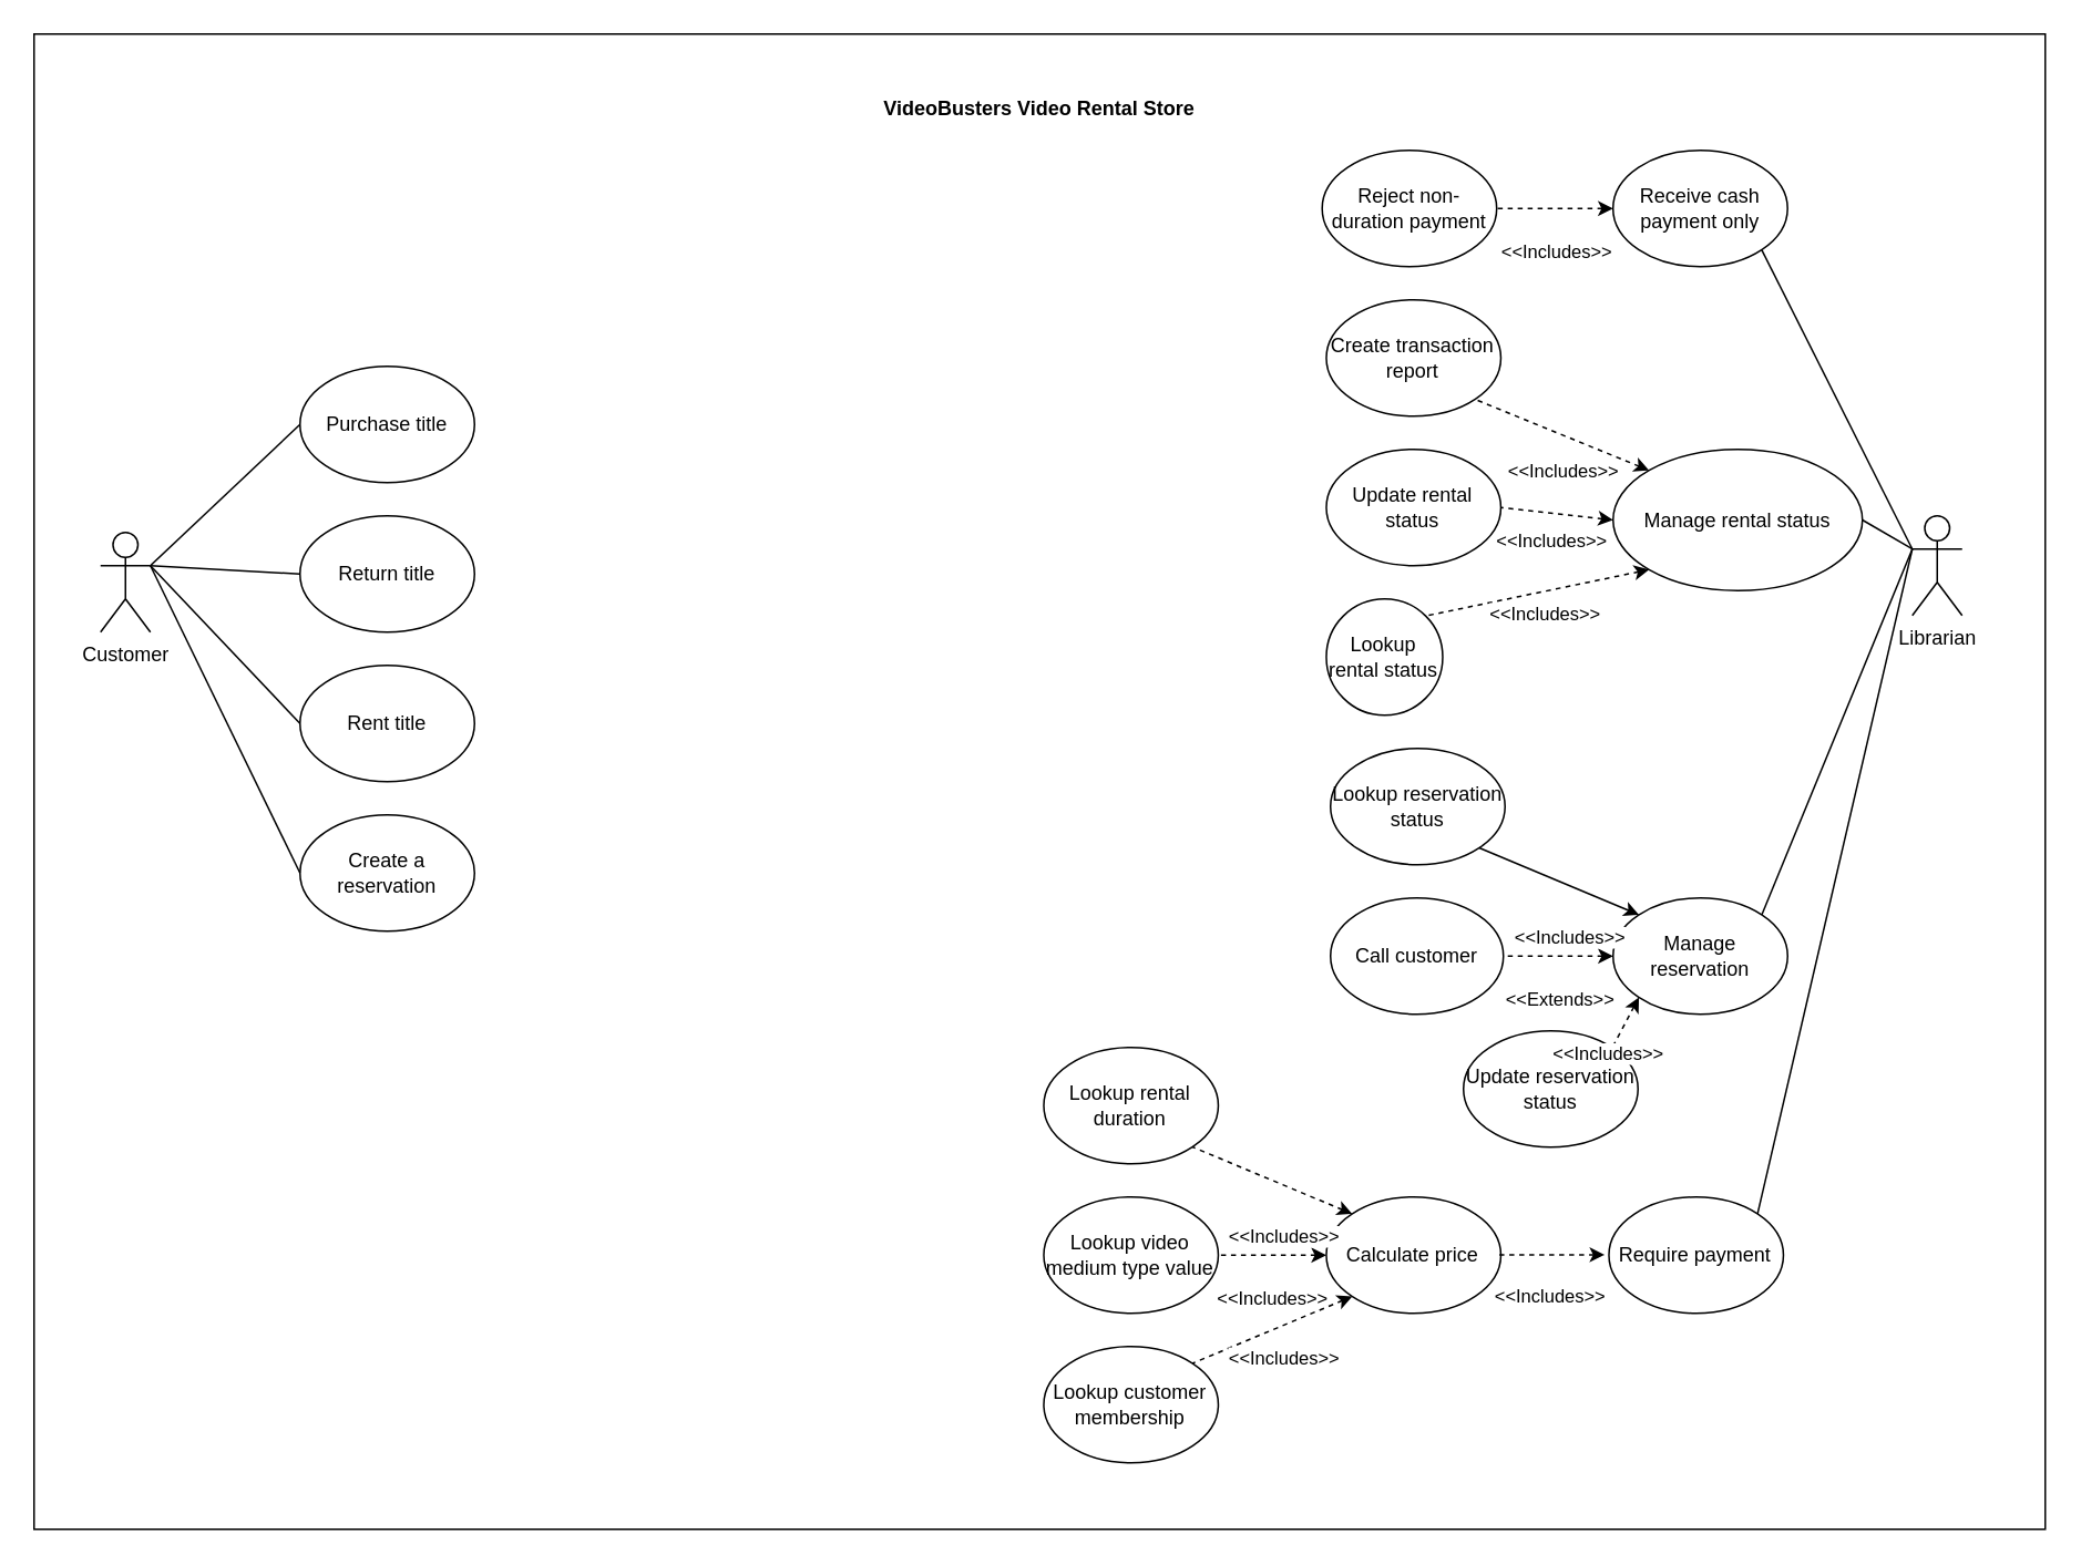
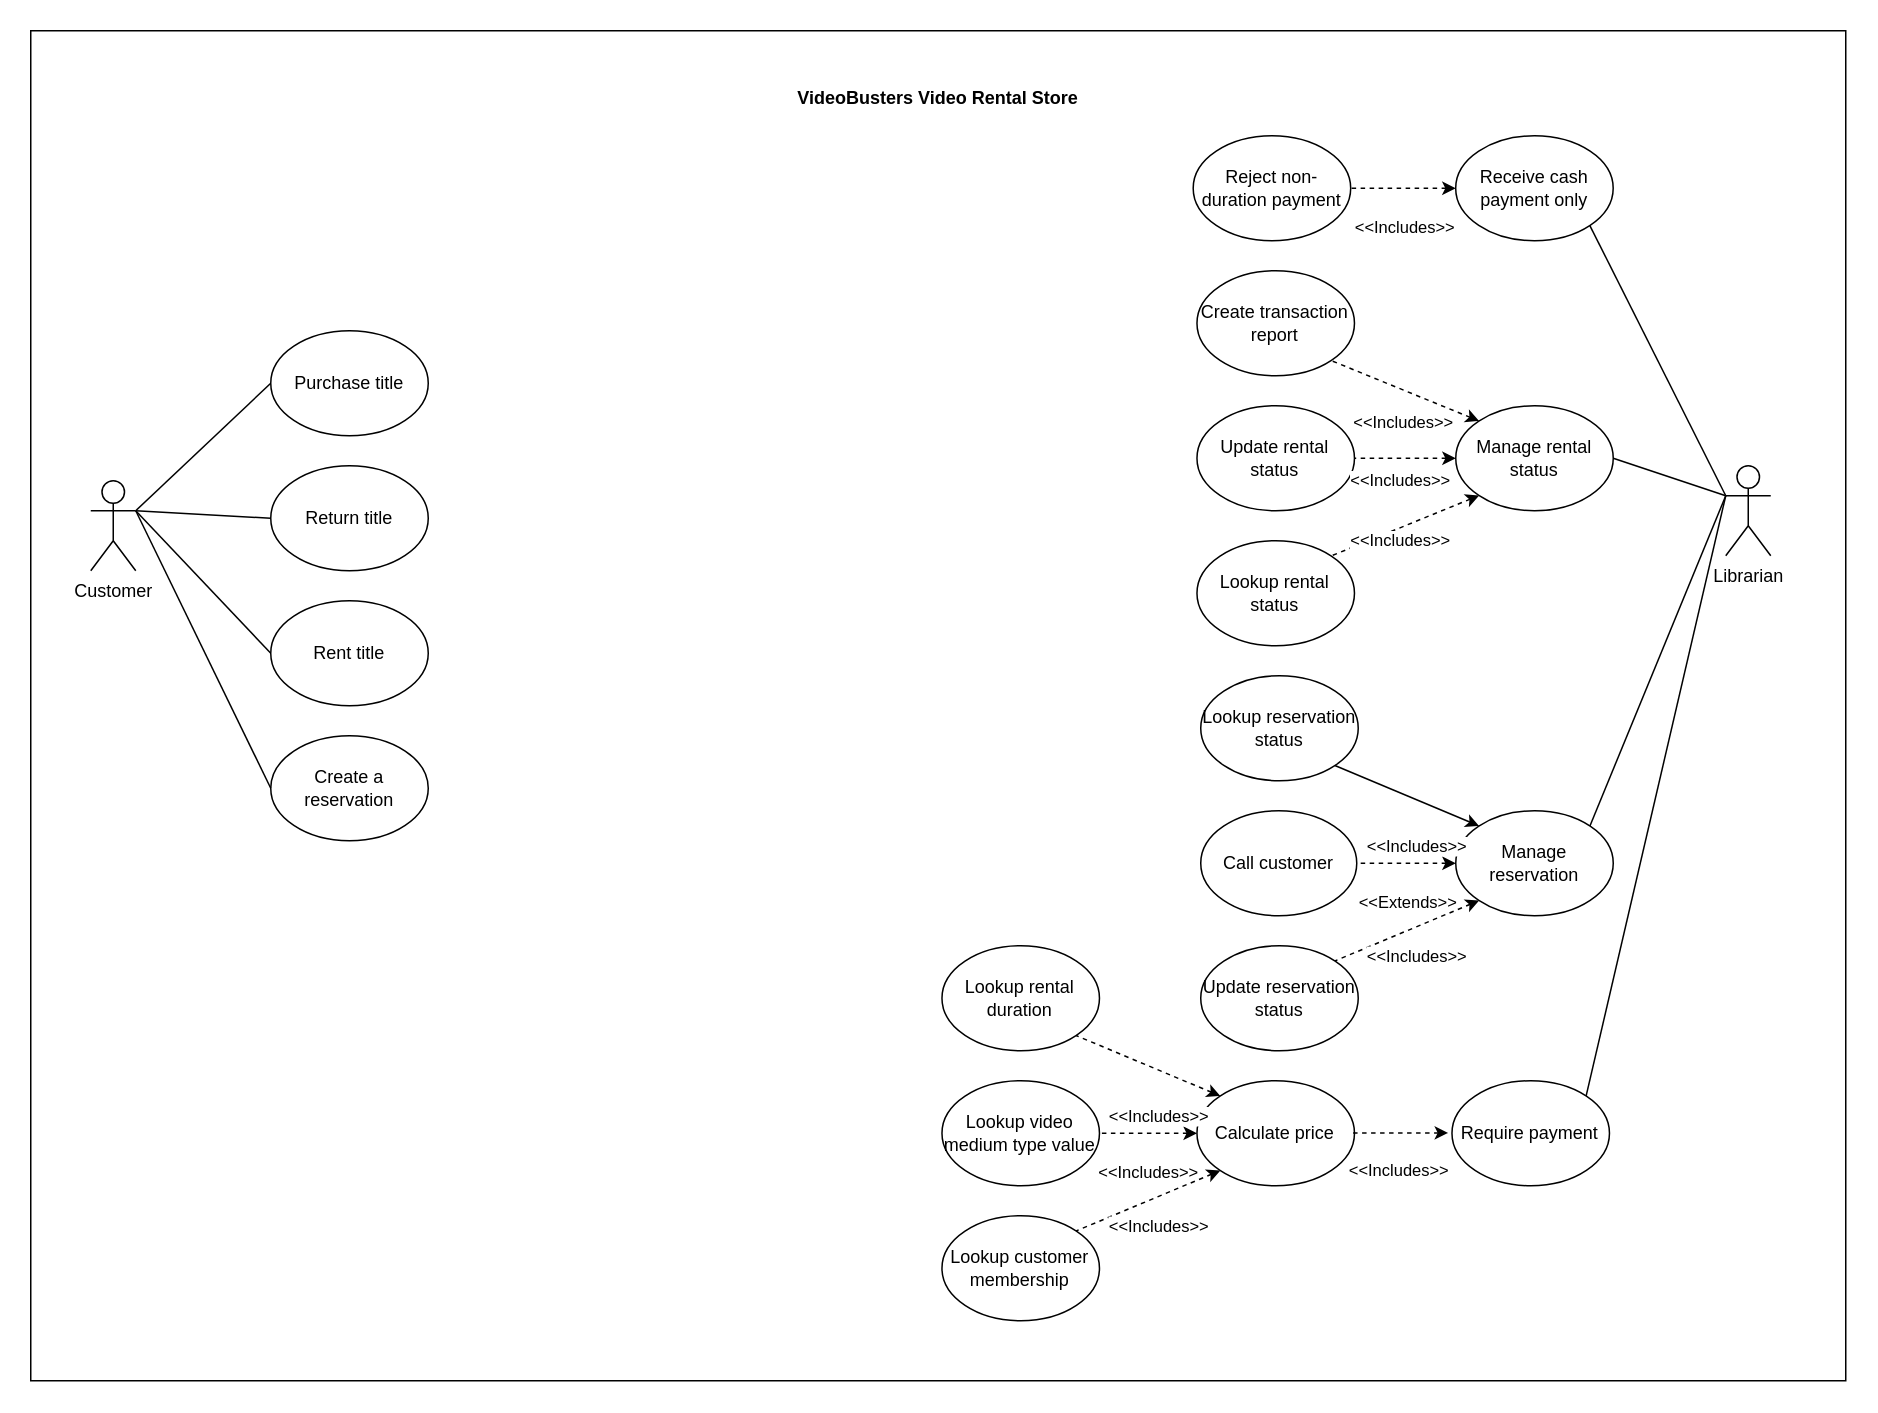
  <mxCell id="0" />
  <mxCell id="1" parent="0" />
  <mxCell id="2" value="" style="rounded=0;whiteSpace=wrap;html=1;" parent="1" vertex="1"><mxGeometry x="20" y="20" width="1210" height="900" as="geometry" /></mxCell>
  <mxCell id="3" value="Customer" style="shape=umlActor;verticalLabelPosition=bottom;verticalAlign=top;html=1;outlineConnect=0;" parent="1" vertex="1"><mxGeometry x="60" y="320" width="30" height="60" as="geometry" /></mxCell>
  <mxCell id="4" value="Librarian" style="shape=umlActor;verticalLabelPosition=bottom;verticalAlign=top;html=1;outlineConnect=0;" parent="1" vertex="1"><mxGeometry x="1150" y="310" width="30" height="60" as="geometry" /></mxCell>
  <mxCell id="5" value="&lt;b&gt;VideoBusters Video Rental Store&lt;br&gt;&lt;/b&gt;" style="text;html=1;align=center;verticalAlign=middle;whiteSpace=wrap;rounded=0;" parent="1" vertex="1"><mxGeometry x="495" y="50" width="260" height="30" as="geometry" /></mxCell>
  <mxCell id="6" value="" style="endArrow=none;html=1;rounded=0;entryX=1;entryY=0.5;entryDx=0;entryDy=0;exitX=0;exitY=0.333;exitDx=0;exitDy=0;exitPerimeter=0;" parent="1" source="4" target="19" edge="1"><mxGeometry width="50" height="50" relative="1" as="geometry"><mxPoint x="680" y="360" as="sourcePoint" /><mxPoint x="1100" y="305" as="targetPoint" /></mxGeometry></mxCell>
  <mxCell id="7" value="" style="endArrow=none;html=1;rounded=0;entryX=0;entryY=0.5;entryDx=0;entryDy=0;exitX=1;exitY=0.333;exitDx=0;exitDy=0;exitPerimeter=0;" parent="1" source="3" target="52" edge="1"><mxGeometry width="50" height="50" relative="1" as="geometry"><mxPoint x="126" y="355" as="sourcePoint" /><mxPoint x="153.483" y="487.322" as="targetPoint" /></mxGeometry></mxCell>
  <mxCell id="8" value="" style="endArrow=none;html=1;rounded=0;entryX=0;entryY=0.5;entryDx=0;entryDy=0;exitX=1;exitY=0.333;exitDx=0;exitDy=0;exitPerimeter=0;" parent="1" source="3" target="50" edge="1"><mxGeometry width="50" height="50" relative="1" as="geometry"><mxPoint x="120" y="340" as="sourcePoint" /><mxPoint x="150.983" y="222.678" as="targetPoint" /></mxGeometry></mxCell>
  <mxCell id="9" value="" style="endArrow=none;html=1;rounded=0;entryX=0;entryY=0.5;entryDx=0;entryDy=0;exitX=1;exitY=0.333;exitDx=0;exitDy=0;exitPerimeter=0;" parent="1" source="3" target="51" edge="1"><mxGeometry width="50" height="50" relative="1" as="geometry"><mxPoint x="50" y="360" as="sourcePoint" /><mxPoint x="140" y="405" as="targetPoint" /></mxGeometry></mxCell>
  <mxCell id="10" value="" style="endArrow=none;html=1;rounded=0;entryX=1;entryY=1;entryDx=0;entryDy=0;exitX=0;exitY=0.333;exitDx=0;exitDy=0;exitPerimeter=0;" parent="1" source="4" target="25" edge="1"><mxGeometry width="50" height="50" relative="1" as="geometry"><mxPoint x="1150" y="270" as="sourcePoint" /><mxPoint x="1100" y="205" as="targetPoint" /></mxGeometry></mxCell>
  <mxCell id="11" value="" style="endArrow=none;html=1;rounded=0;entryX=1;entryY=0;entryDx=0;entryDy=0;exitX=0;exitY=0.333;exitDx=0;exitDy=0;exitPerimeter=0;" parent="1" source="4" target="24" edge="1"><mxGeometry width="50" height="50" relative="1" as="geometry"><mxPoint x="1160" y="340" as="sourcePoint" /><mxPoint x="1100.01" y="455" as="targetPoint" /></mxGeometry></mxCell>
  <mxCell id="12" value="" style="endArrow=none;html=1;rounded=0;entryX=1;entryY=0;entryDx=0;entryDy=0;exitX=0;exitY=0.333;exitDx=0;exitDy=0;exitPerimeter=0;" parent="1" source="4" target="22" edge="1"><mxGeometry width="50" height="50" relative="1" as="geometry"><mxPoint x="1160" y="340" as="sourcePoint" /><mxPoint x="1100" y="705" as="targetPoint" /></mxGeometry></mxCell>
  <mxCell id="13" value="Reject non-duration payment" style="ellipse;whiteSpace=wrap;html=1;" parent="1" vertex="1"><mxGeometry x="794.96" y="90" width="105" height="70" as="geometry" /></mxCell>
  <mxCell id="14" value="Update rental status" style="ellipse;whiteSpace=wrap;html=1;" parent="1" vertex="1"><mxGeometry x="797.48" y="270" width="105" height="70" as="geometry" /></mxCell>
  <mxCell id="15" value="Lookup video medium type value" style="ellipse;whiteSpace=wrap;html=1;" parent="1" vertex="1"><mxGeometry x="627.48" y="720" width="105" height="70" as="geometry" /></mxCell>
  <mxCell id="16" value="&lt;div&gt;Create transaction report&lt;/div&gt;" style="ellipse;whiteSpace=wrap;html=1;" parent="1" vertex="1"><mxGeometry x="797.48" y="180" width="105" height="70" as="geometry" /></mxCell>
- <mxCell id="17" value="Update reservation status" style="ellipse;whiteSpace=wrap;html=1;" parent="1" vertex="1"><mxGeometry x="879.99" y="620" width="105" height="70" as="geometry" /></mxCell>
+ <mxCell id="17" value="Update reservation status" style="ellipse;whiteSpace=wrap;html=1;" parent="1" vertex="1"><mxGeometry x="799.99" y="630" width="105" height="70" as="geometry" /></mxCell>
  <mxCell id="18" value="Lookup reservation status" style="ellipse;whiteSpace=wrap;html=1;" parent="1" vertex="1"><mxGeometry x="799.99" y="450" width="105" height="70" as="geometry" /></mxCell>
- <mxCell id="19" value="Manage rental status" style="ellipse;whiteSpace=wrap;html=1;" parent="1" vertex="1"><mxGeometry x="970" y="270" width="150" height="85" as="geometry" /></mxCell>
+ <mxCell id="19" value="Manage rental status" style="ellipse;whiteSpace=wrap;html=1;" parent="1" vertex="1"><mxGeometry x="970" y="270" width="105" height="70" as="geometry" /></mxCell>
  <mxCell id="20" value="&lt;div&gt;Calculate price&lt;/div&gt;" style="ellipse;whiteSpace=wrap;html=1;" parent="1" vertex="1"><mxGeometry x="797.47" y="720" width="105.01" height="70" as="geometry" /></mxCell>
  <mxCell id="21" value="Lookup customer membership" style="ellipse;whiteSpace=wrap;html=1;" parent="1" vertex="1"><mxGeometry x="627.48" y="810" width="105" height="70" as="geometry" /></mxCell>
  <mxCell id="22" value="Require payment" style="ellipse;whiteSpace=wrap;html=1;" parent="1" vertex="1"><mxGeometry x="967.48" y="720" width="105" height="70" as="geometry" /></mxCell>
  <mxCell id="23" value="Call customer" style="ellipse;whiteSpace=wrap;html=1;" parent="1" vertex="1"><mxGeometry x="799.99" y="540" width="104.01" height="70" as="geometry" /></mxCell>
  <mxCell id="24" value="Manage reservation" style="ellipse;whiteSpace=wrap;html=1;" parent="1" vertex="1"><mxGeometry x="970" y="540" width="105" height="70" as="geometry" /></mxCell>
  <mxCell id="25" value="Receive cash payment only" style="ellipse;whiteSpace=wrap;html=1;" parent="1" vertex="1"><mxGeometry x="969.96" y="90" width="105" height="70" as="geometry" /></mxCell>
  <mxCell id="26" value="" style="endArrow=none;html=1;rounded=0;entryX=1;entryY=0.5;entryDx=0;entryDy=0;exitX=0;exitY=0.5;exitDx=0;exitDy=0;startArrow=classic;startFill=1;dashed=1;" parent="1" source="25" target="13" edge="1"><mxGeometry width="50" height="50" relative="1" as="geometry"><mxPoint x="954.96" y="124.75" as="sourcePoint" /><mxPoint x="904.96" y="124.75" as="targetPoint" /></mxGeometry></mxCell>
  <mxCell id="27" value="&amp;lt;&amp;lt;Includes&amp;gt;&amp;gt;" style="edgeLabel;html=1;align=center;verticalAlign=middle;resizable=0;points=[];" parent="26" vertex="1" connectable="0"><mxGeometry x="-0.418" relative="1" as="geometry"><mxPoint x="-14" y="25" as="offset" /></mxGeometry></mxCell>
  <mxCell id="28" value="" style="endArrow=none;html=1;rounded=0;entryX=1;entryY=0.5;entryDx=0;entryDy=0;exitX=0;exitY=0.5;exitDx=0;exitDy=0;startArrow=classic;startFill=1;dashed=1;" parent="1" source="19" target="14" edge="1"><mxGeometry width="50" height="50" relative="1" as="geometry"><mxPoint x="972.47" y="264.64" as="sourcePoint" /><mxPoint x="902.47" y="264.64" as="targetPoint" /></mxGeometry></mxCell>
  <mxCell id="29" value="&amp;lt;&amp;lt;Includes&amp;gt;&amp;gt;" style="edgeLabel;html=1;align=center;verticalAlign=middle;resizable=0;points=[];" parent="28" vertex="1" connectable="0"><mxGeometry x="-0.418" relative="1" as="geometry"><mxPoint x="-18" y="14" as="offset" /></mxGeometry></mxCell>
  <mxCell id="30" value="" style="endArrow=none;html=1;rounded=0;entryX=1;entryY=0.5;entryDx=0;entryDy=0;exitX=0;exitY=0.5;exitDx=0;exitDy=0;startArrow=classic;startFill=1;dashed=1;" parent="1" source="24" target="23" edge="1"><mxGeometry width="50" height="50" relative="1" as="geometry"><mxPoint x="969.99" y="574.5" as="sourcePoint" /><mxPoint x="904.99" y="574.5" as="targetPoint" /></mxGeometry></mxCell>
  <mxCell id="31" value="&amp;lt;&amp;lt;Extends&amp;gt;&amp;gt;" style="edgeLabel;html=1;align=center;verticalAlign=middle;resizable=0;points=[];" parent="30" vertex="1" connectable="0"><mxGeometry x="-0.418" relative="1" as="geometry"><mxPoint x="-14" y="25" as="offset" /></mxGeometry></mxCell>
  <mxCell id="32" value="" style="endArrow=none;html=1;rounded=0;entryX=1;entryY=0;entryDx=0;entryDy=0;exitX=0;exitY=1;exitDx=0;exitDy=0;startArrow=classic;startFill=1;dashed=1;" parent="1" source="24" target="17" edge="1"><mxGeometry width="50" height="50" relative="1" as="geometry"><mxPoint x="980" y="585" as="sourcePoint" /><mxPoint x="915" y="585" as="targetPoint" /></mxGeometry></mxCell>
  <mxCell id="33" value="&amp;lt;&amp;lt;Includes&amp;gt;&amp;gt;" style="edgeLabel;html=1;align=center;verticalAlign=middle;resizable=0;points=[];" parent="32" vertex="1" connectable="0"><mxGeometry x="-0.418" relative="1" as="geometry"><mxPoint x="-14" y="25" as="offset" /></mxGeometry></mxCell>
  <mxCell id="34" value="" style="endArrow=none;html=1;rounded=0;entryX=1;entryY=0.5;entryDx=0;entryDy=0;exitX=0;exitY=0.5;exitDx=0;exitDy=0;startArrow=classic;startFill=1;dashed=1;" parent="1" edge="1"><mxGeometry width="50" height="50" relative="1" as="geometry"><mxPoint x="964.92" y="754.76" as="sourcePoint" /><mxPoint x="899.93" y="754.76" as="targetPoint" /></mxGeometry></mxCell>
  <mxCell id="35" value="&amp;lt;&amp;lt;Includes&amp;gt;&amp;gt;" style="edgeLabel;html=1;align=center;verticalAlign=middle;resizable=0;points=[];" parent="34" vertex="1" connectable="0"><mxGeometry x="-0.418" relative="1" as="geometry"><mxPoint x="-14" y="25" as="offset" /></mxGeometry></mxCell>
  <mxCell id="36" value="" style="endArrow=none;html=1;rounded=0;entryX=1;entryY=1;entryDx=0;entryDy=0;exitX=0;exitY=0;exitDx=0;exitDy=0;startArrow=classic;startFill=1;dashed=0;" parent="1" source="24" target="18" edge="1"><mxGeometry width="50" height="50" relative="1" as="geometry"><mxPoint x="980" y="585" as="sourcePoint" /><mxPoint x="915" y="585" as="targetPoint" /></mxGeometry></mxCell>
  <mxCell id="37" value="&amp;lt;&amp;lt;Includes&amp;gt;&amp;gt;" style="edgeLabel;html=1;align=center;verticalAlign=middle;resizable=0;points=[];" parent="36" vertex="1" connectable="0"><mxGeometry x="-0.418" relative="1" as="geometry"><mxPoint x="-14" y="25" as="offset" /></mxGeometry></mxCell>
- <mxCell id="38" value="Lookup rental status" style="ellipse;whiteSpace=wrap;html=1;" parent="1" vertex="1"><mxGeometry x="797.48" y="360" width="70" height="70" as="geometry" /></mxCell>
+ <mxCell id="38" value="Lookup rental status" style="ellipse;whiteSpace=wrap;html=1;" parent="1" vertex="1"><mxGeometry x="797.48" y="360" width="105" height="70" as="geometry" /></mxCell>
  <mxCell id="39" value="" style="endArrow=none;html=1;rounded=0;exitX=0;exitY=0.5;exitDx=0;exitDy=0;startArrow=classic;startFill=1;dashed=1;entryX=1;entryY=0.5;entryDx=0;entryDy=0;" parent="1" source="20" target="15" edge="1"><mxGeometry width="50" height="50" relative="1" as="geometry"><mxPoint x="797.45" y="754.5" as="sourcePoint" /><mxPoint x="747.48" y="755" as="targetPoint" /></mxGeometry></mxCell>
  <mxCell id="40" value="&amp;lt;&amp;lt;Includes&amp;gt;&amp;gt;" style="edgeLabel;html=1;align=center;verticalAlign=middle;resizable=0;points=[];" parent="39" vertex="1" connectable="0"><mxGeometry x="-0.418" relative="1" as="geometry"><mxPoint x="-14" y="25" as="offset" /></mxGeometry></mxCell>
  <mxCell id="41" value="Lookup rental duration" style="ellipse;whiteSpace=wrap;html=1;" parent="1" vertex="1"><mxGeometry x="627.48" y="630" width="105" height="70" as="geometry" /></mxCell>
  <mxCell id="42" value="" style="endArrow=none;html=1;rounded=0;exitX=0;exitY=0;exitDx=0;exitDy=0;startArrow=classic;startFill=1;dashed=1;entryX=1;entryY=1;entryDx=0;entryDy=0;" parent="1" source="20" target="41" edge="1"><mxGeometry width="50" height="50" relative="1" as="geometry"><mxPoint x="807.48" y="765" as="sourcePoint" /><mxPoint x="742.48" y="765" as="targetPoint" /></mxGeometry></mxCell>
  <mxCell id="43" value="&amp;lt;&amp;lt;Includes&amp;gt;&amp;gt;" style="edgeLabel;html=1;align=center;verticalAlign=middle;resizable=0;points=[];" parent="42" vertex="1" connectable="0"><mxGeometry x="-0.418" relative="1" as="geometry"><mxPoint x="-14" y="25" as="offset" /></mxGeometry></mxCell>
  <mxCell id="44" value="" style="endArrow=none;html=1;rounded=0;exitX=0;exitY=1;exitDx=0;exitDy=0;startArrow=classic;startFill=1;dashed=1;entryX=1;entryY=0;entryDx=0;entryDy=0;" parent="1" source="20" target="21" edge="1"><mxGeometry width="50" height="50" relative="1" as="geometry"><mxPoint x="822.48" y="740" as="sourcePoint" /><mxPoint x="727.48" y="680" as="targetPoint" /></mxGeometry></mxCell>
  <mxCell id="45" value="&amp;lt;&amp;lt;Includes&amp;gt;&amp;gt;" style="edgeLabel;html=1;align=center;verticalAlign=middle;resizable=0;points=[];" parent="44" vertex="1" connectable="0"><mxGeometry x="-0.418" relative="1" as="geometry"><mxPoint x="-14" y="25" as="offset" /></mxGeometry></mxCell>
  <mxCell id="46" value="" style="endArrow=none;html=1;rounded=0;entryX=1;entryY=0;entryDx=0;entryDy=0;exitX=0;exitY=1;exitDx=0;exitDy=0;startArrow=classic;startFill=1;dashed=1;" parent="1" source="19" target="38" edge="1"><mxGeometry width="50" height="50" relative="1" as="geometry"><mxPoint x="993.47" y="250" as="sourcePoint" /><mxPoint x="897.47" y="210" as="targetPoint" /></mxGeometry></mxCell>
  <mxCell id="47" value="&amp;lt;&amp;lt;Includes&amp;gt;&amp;gt;" style="edgeLabel;html=1;align=center;verticalAlign=middle;resizable=0;points=[];" parent="46" vertex="1" connectable="0"><mxGeometry x="-0.418" relative="1" as="geometry"><mxPoint x="-24" y="18" as="offset" /></mxGeometry></mxCell>
  <mxCell id="48" value="" style="endArrow=none;html=1;rounded=0;exitX=0;exitY=0;exitDx=0;exitDy=0;startArrow=classic;startFill=1;dashed=1;entryX=1;entryY=1;entryDx=0;entryDy=0;" parent="1" source="19" target="16" edge="1"><mxGeometry width="50" height="50" relative="1" as="geometry"><mxPoint x="1147.47" y="270" as="sourcePoint" /><mxPoint x="572.51" y="265" as="targetPoint" /></mxGeometry></mxCell>
  <mxCell id="49" value="&amp;lt;&amp;lt;Includes&amp;gt;&amp;gt;" style="edgeLabel;html=1;align=center;verticalAlign=middle;resizable=0;points=[];" parent="48" vertex="1" connectable="0"><mxGeometry x="-0.418" relative="1" as="geometry"><mxPoint x="-22" y="12" as="offset" /></mxGeometry></mxCell>
  <mxCell id="50" value="Purchase title" style="ellipse;whiteSpace=wrap;html=1;" parent="1" vertex="1"><mxGeometry x="180" y="220" width="105" height="70" as="geometry" /></mxCell>
  <mxCell id="51" value="Return title" style="ellipse;whiteSpace=wrap;html=1;" parent="1" vertex="1"><mxGeometry x="180" y="310" width="105" height="70" as="geometry" /></mxCell>
  <mxCell id="52" value="Rent title" style="ellipse;whiteSpace=wrap;html=1;" parent="1" vertex="1"><mxGeometry x="180" y="400" width="105" height="70" as="geometry" /></mxCell>
  <mxCell id="53" value="Create a reservation" style="ellipse;whiteSpace=wrap;html=1;" vertex="1" parent="1"><mxGeometry x="180" y="490" width="105" height="70" as="geometry" /></mxCell>
  <mxCell id="54" value="" style="endArrow=none;html=1;rounded=0;entryX=0;entryY=0.5;entryDx=0;entryDy=0;exitX=1;exitY=0.333;exitDx=0;exitDy=0;exitPerimeter=0;" edge="1" parent="1" source="3" target="53"><mxGeometry width="50" height="50" relative="1" as="geometry"><mxPoint x="100" y="350" as="sourcePoint" /><mxPoint x="190" y="445" as="targetPoint" /></mxGeometry></mxCell>
